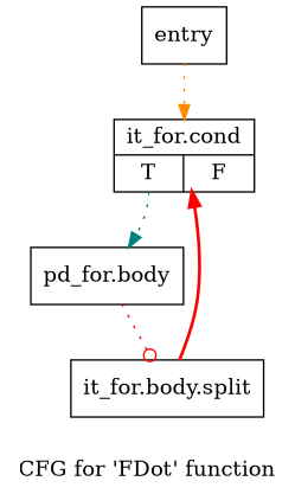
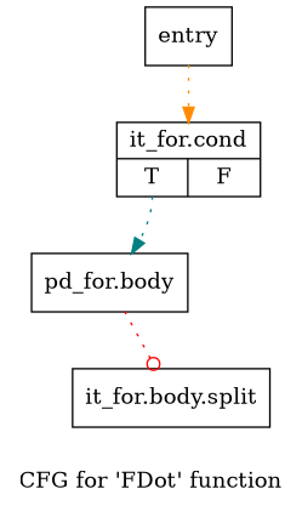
  digraph {
    label="CFG for 'FDot' function"
    node [shape=record]
    edge [arrowhead=normal color=red style=dotted]
    n1 [label="{entry}"]
    n2 [label="{it_for.cond|{<s0>T|<s1>F}}"]
    n3 [label="{pd_for.body}"]
    n4 [label="{it_for.body.split}"]
    n1 -> n2 [color=darkorange]
    n2 -> n3 [color=teal tailport=s0]
    n3 -> n4 [arrowhead=odot]
-   n4 -> n2 [style=bold]
  }
